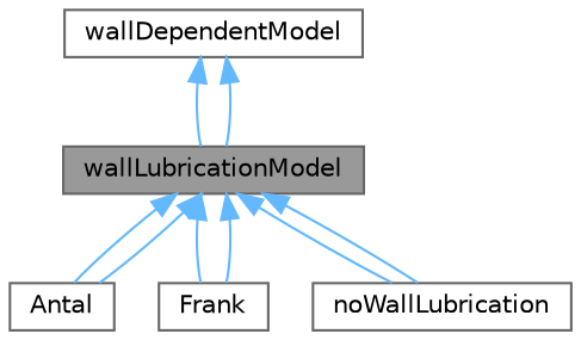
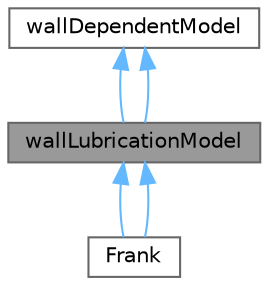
  digraph {
    node [color=gray40 fillcolor=white fontname=Helvetica fontsize=10 shape=box style=filled]
    edge [color=steelblue1 dir=back fontname=Helvetica fontsize=10 labelfontname=Helvetica labelfontsize=10 style=solid]
    n1 [fillcolor=grey60 fontcolor=black height=0.2 label=wallLubricationModel width=0.4]
-   n2 [height=0.2 label=Antal width=0.4]
    n3 [height=0.2 label=Frank width=0.4]
-   n4 [height=0.2 label=noWallLubrication width=0.4]
    n5 [height=0.2 label=wallDependentModel width=0.4]
-   n1 -> n2
-   n1 -> n2
    n1 -> n3
    n1 -> n3
-   n1 -> n4
-   n1 -> n4
    n5 -> n1
    n5 -> n1
  }
